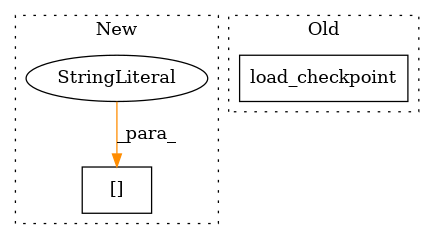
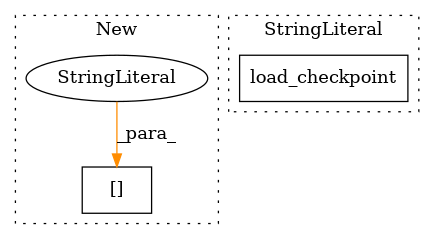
  digraph {
    node [shape=box]
    n1 [a=2 l="12,1" label="[]" s="3258,3284"]
    n2 [a=45 l=14 label=StringLiteral s=3270 shape=ellipse]
    n3 [a=32 l="16,1" label=load_checkpoint s="3009,3070"]
    subgraph cluster_1 {
      label=New
      style=dotted
      n1
      n2
    }
    subgraph cluster_2 {
-     label=Old
+     label=StringLiteral
      style=dotted
      n3
    }
    n2 -> n1 [label=_para_ color=darkorange]
  }
